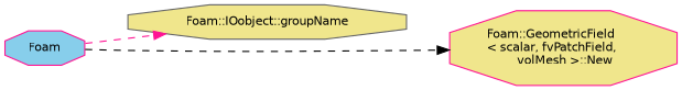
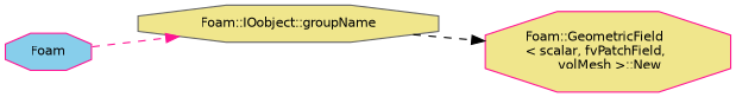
  digraph {
    rankdir=LR
    node [color=deeppink fillcolor=khaki fontname=Helvetica fontsize=10 shape=octagon style=filled]
    edge [fontname=Helvetica fontsize=10 labelfontname=Helvetica labelfontsize=10 style=dashed]
    n1 [fillcolor=skyblue fontcolor=black height=0.2 label=Foam width=0.4]
    n2 [color=gray40 height=0.2 label="Foam::IOobject::groupName" width=0.4]
    n3 [height=0.2 label="Foam::GeometricField\l\< scalar, fvPatchField,\l volMesh \>::New" width=0.4]
    n1 -> n2 [color=deeppink]
-   n1 -> n3 [color=black]
+   n2 -> n3 [color=black]
  }
